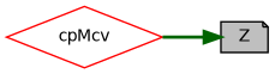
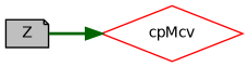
  digraph {
    rankdir=LR
    node [fontname=Helvetica fontsize=10]
    n1 [color=black fillcolor=grey75 fontcolor=black height=0.2 label=Z shape=note style=filled width=0.4]
    n2 [color=red height=0.2 label=cpMcv shape=diamond width=0.4]
-   n2 -> n1 [color=darkgreen fontname=Helvetica fontsize=10 labelfontname=Helvetica labelfontsize=10 style=bold]
+   n1 -> n2 [color=darkgreen fontname=Helvetica fontsize=10 labelfontname=Helvetica labelfontsize=10 style=bold]
  }
